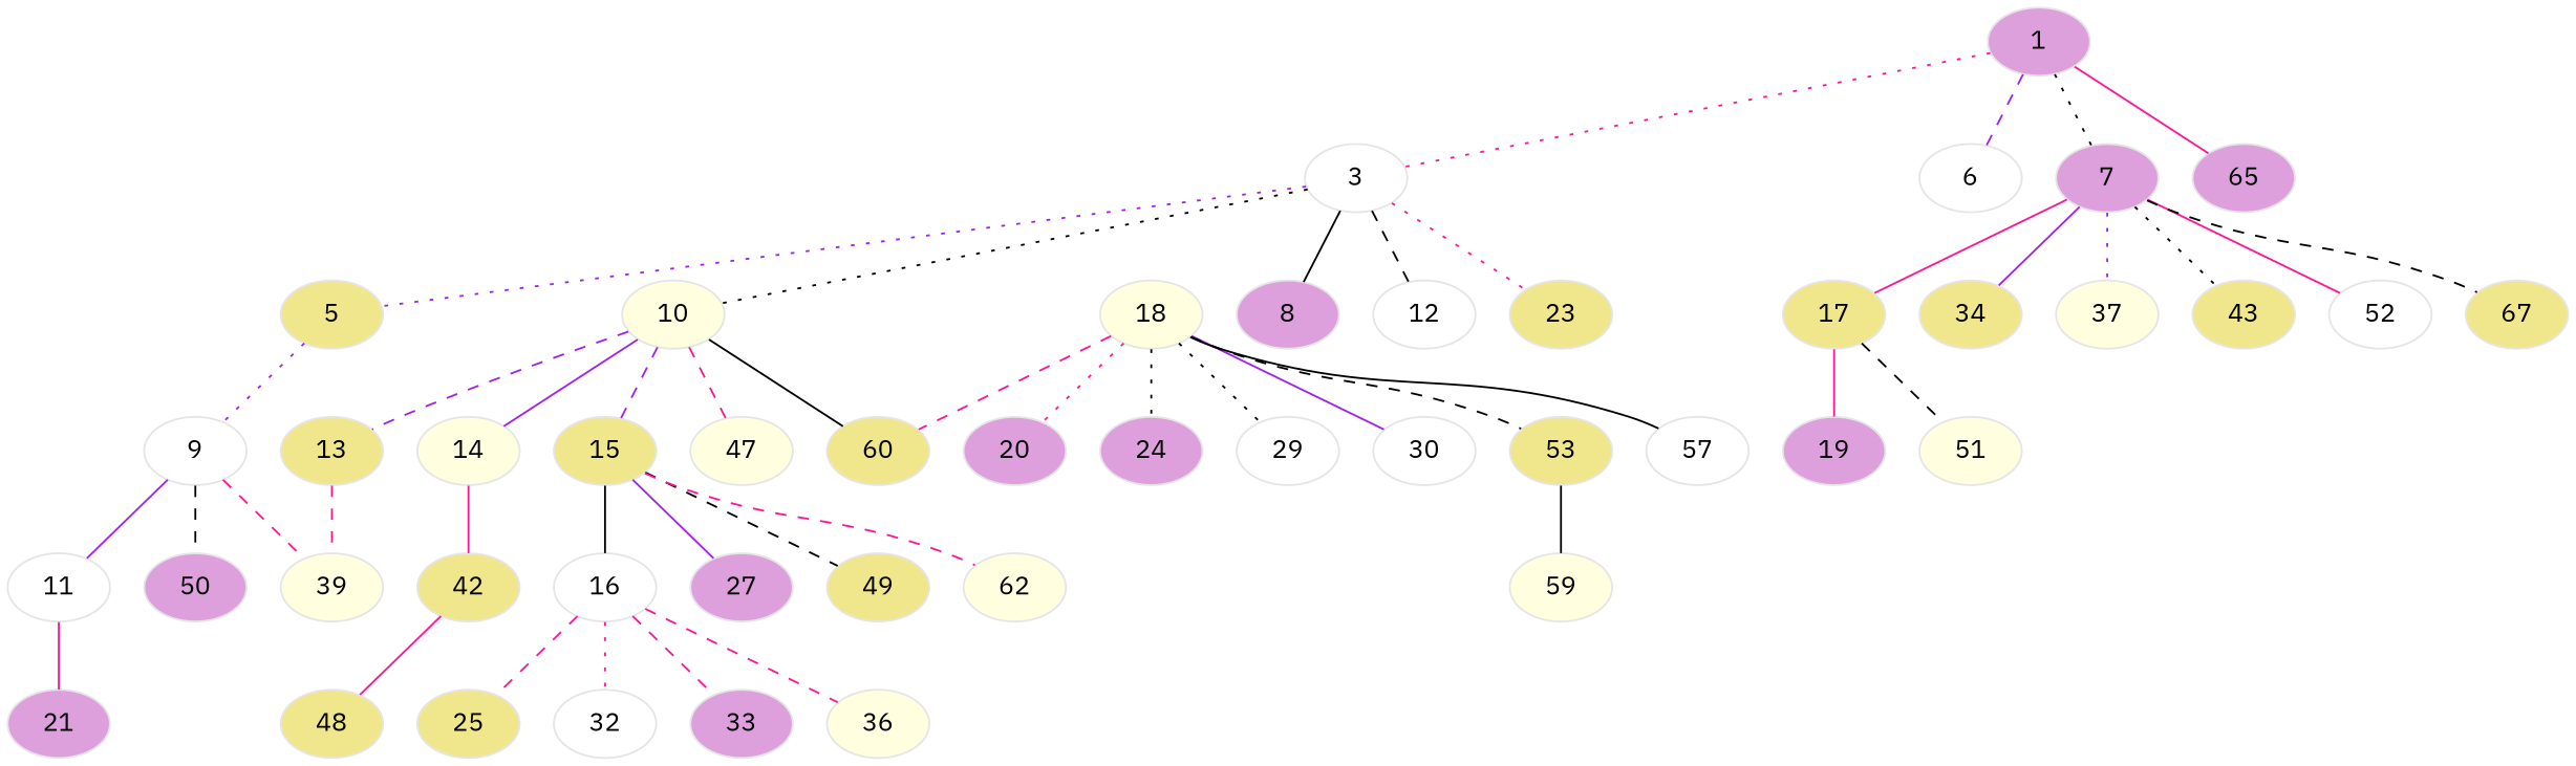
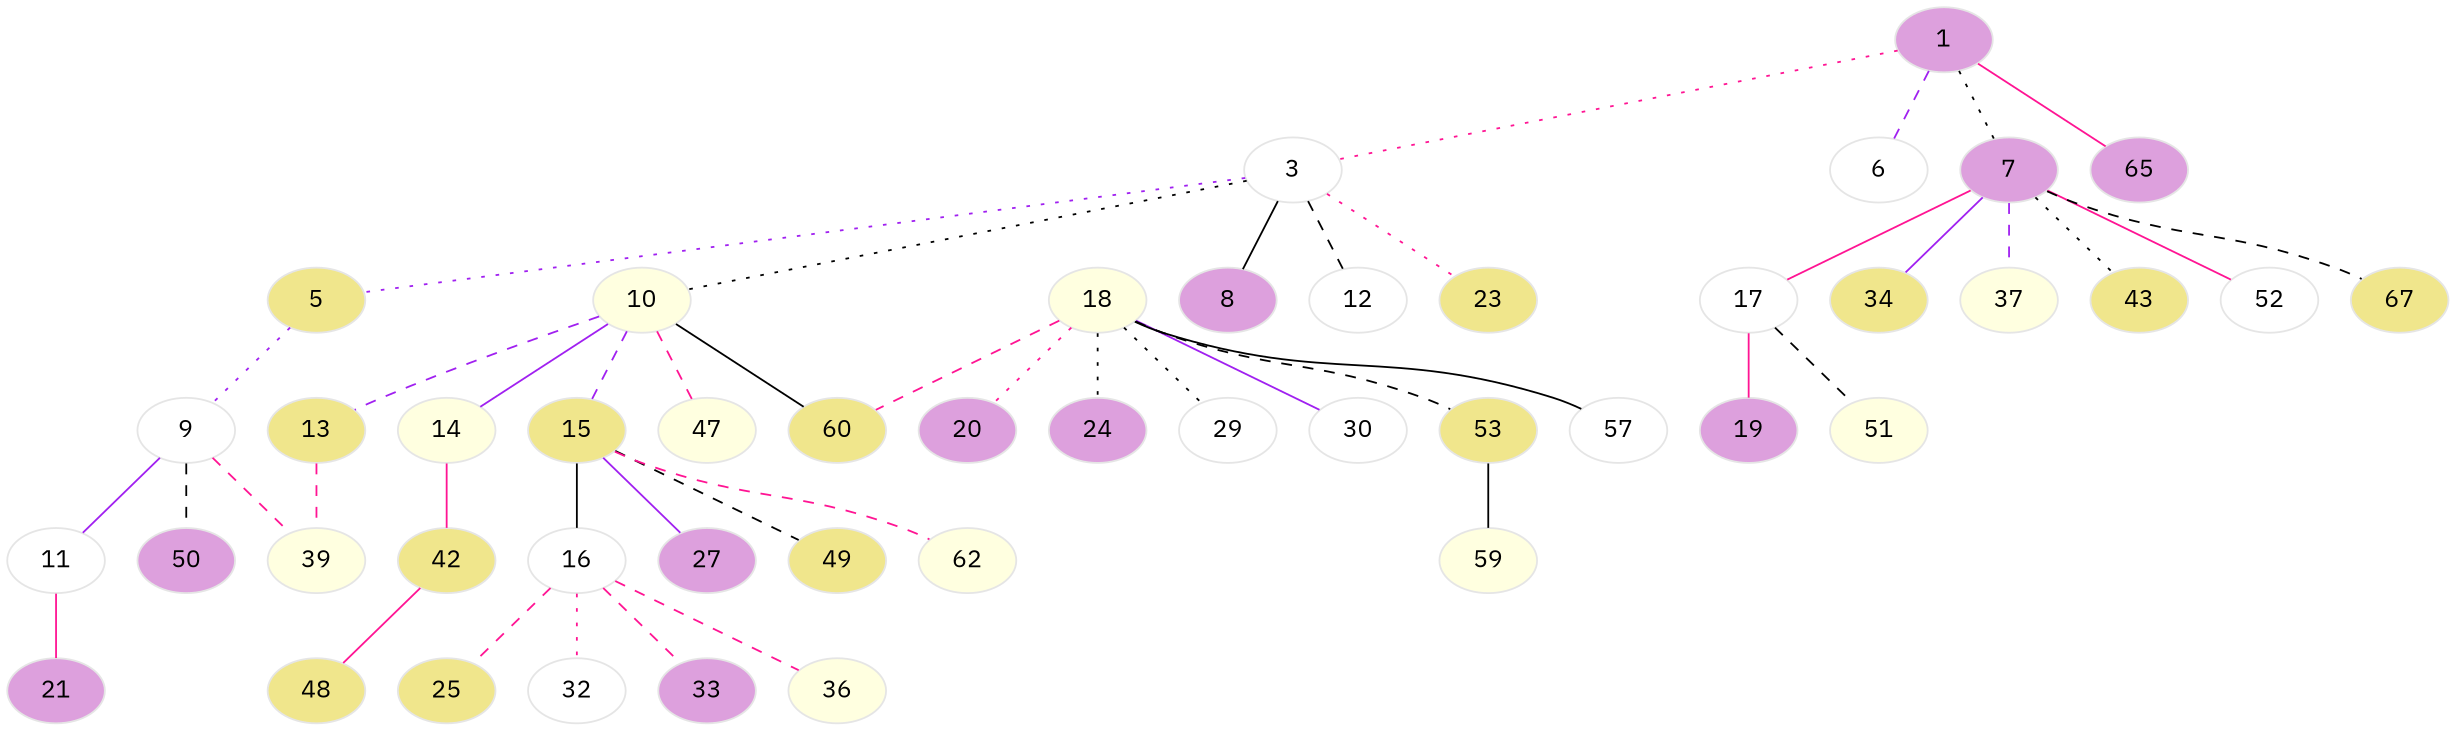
  graph {
    fontname="IBM Plex Sans"
    node [color=gray90 fillcolor=khaki fontname="IBM Plex Sans" style=filled]
    edge [color=deeppink fontname="IBM Plex Sans" style=dashed]
    1 [fillcolor=plum super="+2"]
    3 [fillcolor=white super="+4"]
    6 [fillcolor=white super="+28"]
    7 [fillcolor=plum super="+41"]
    65 [fillcolor=plum]
    5
    8 [fillcolor=plum super="+22"]
    10 [fillcolor=lightyellow super="+55"]
    12 [fillcolor=white]
    23
-   17 [super="+35"]
+   17 [fillcolor=white super="+35"]
    34
    37 [fillcolor=lightyellow]
    43
    52 [fillcolor=white]
    67
    9 [fillcolor=white super="+46"]
    13 [super="+45"]
    14 [fillcolor=lightyellow super="+26"]
    15 [super="+64"]
    47 [fillcolor=lightyellow]
    60 [super="+63"]
    11 [fillcolor=white super="+66"]
    39 [fillcolor=lightyellow super="+44"]
    50 [fillcolor=plum super="+61"]
    19 [fillcolor=plum super="+58"]
    51 [fillcolor=lightyellow]
    21 [fillcolor=plum]
    42 [super="+54"]
    16 [fillcolor=white super="+40"]
    27 [fillcolor=plum]
    49
    62 [fillcolor=lightyellow]
    48
    25
    32 [fillcolor=white]
    33 [fillcolor=plum]
    36 [fillcolor=lightyellow]
    18 [fillcolor=lightyellow super="+38"]
    20 [fillcolor=plum]
    24 [fillcolor=plum]
    29 [fillcolor=white]
    30 [fillcolor=white]
    53 [super="+56"]
    57 [fillcolor=white]
    59 [fillcolor=lightyellow]
    1 -- 3 [style=dotted]
    1 -- 6 [color=purple]
    1 -- 7 [color=black style=dotted]
    1 -- 65 [style=solid]
    3 -- 5 [color=purple style=dotted]
    3 -- 8 [color=black style=solid]
    3 -- 10 [color=black style=dotted]
    3 -- 12 [color=black]
    3 -- 23 [style=dotted]
    7 -- 17 [style=solid]
    7 -- 34 [color=purple style=solid]
-   7 -- 37 [color=purple style=dotted]
+   7 -- 37 [color=purple]
    7 -- 43 [color=black style=dotted]
    7 -- 52 [style=solid]
    7 -- 67 [color=black]
    5 -- 9 [color=purple style=dotted]
    10 -- 13 [color=purple]
    10 -- 14 [color=purple style=solid]
    10 -- 15 [color=purple]
    10 -- 47
    10 -- 60 [color=black style=solid]
    17 -- 19 [style=solid]
    17 -- 51 [color=black]
    9 -- 11 [color=purple style=solid]
    9 -- 39
    9 -- 50 [color=black]
    13 -- 39
    14 -- 42 [style=solid]
    15 -- 16 [color=black style=solid]
    15 -- 27 [color=purple style=solid]
    15 -- 49 [color=black]
    15 -- 62
    11 -- 21 [style=solid]
    42 -- 48 [style=solid]
    16 -- 25
    16 -- 32 [style=dotted]
    16 -- 33
    16 -- 36
    18 -- 60 [weight=2]
    18 -- 20 [style=dotted]
    18 -- 24 [color=black style=dotted]
    18 -- 29 [color=black style=dotted]
    18 -- 30 [color=purple style=solid]
    18 -- 53 [color=black]
    18 -- 57 [color=black style=solid]
    53 -- 59 [color=black style=solid]
  }
